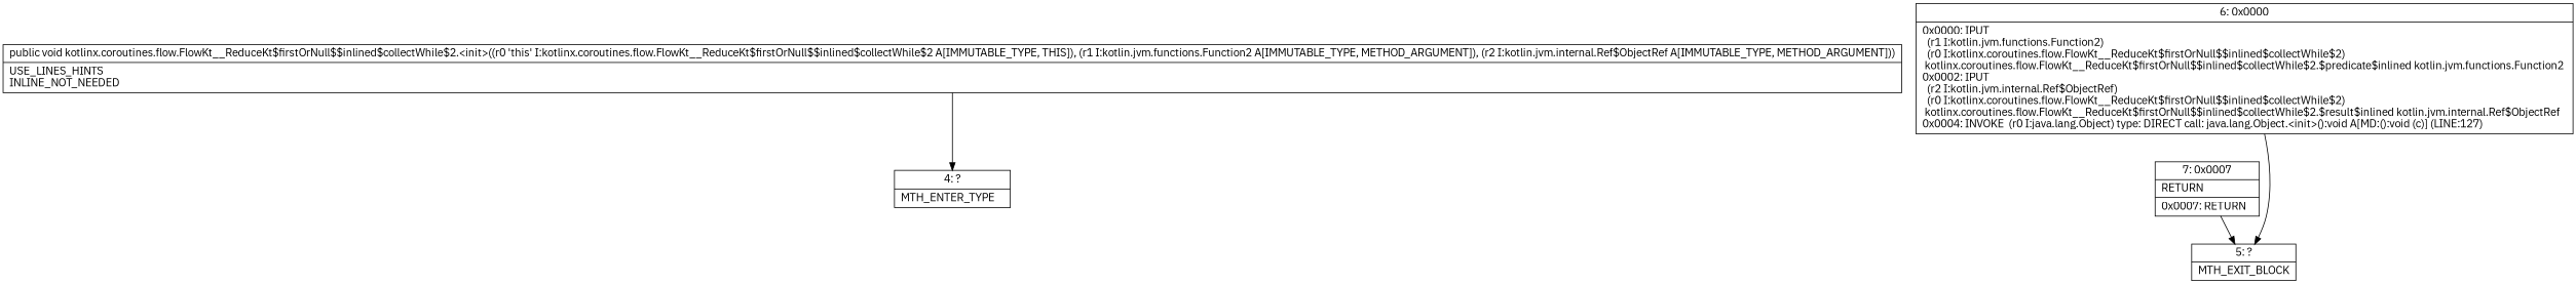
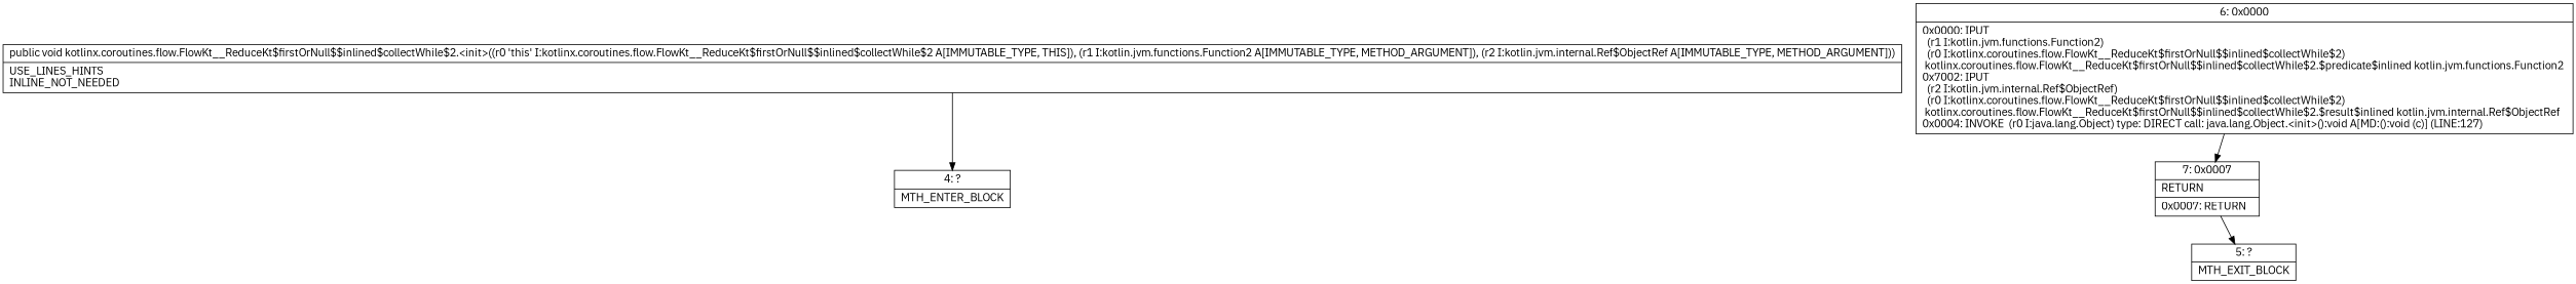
  digraph {
    fontname="IBM Plex Sans"
    node [fontname="IBM Plex Sans" shape=record]
    edge [fontname="IBM Plex Sans"]
-   n1 [label="{4\:\ ?|MTH_ENTER_TYPE\l}"]
-   n2 [label="{6\:\ 0x0000|0x0000: IPUT  \l  (r1 I:kotlin.jvm.functions.Function2)\l  (r0 I:kotlinx.coroutines.flow.FlowKt__ReduceKt$firstOrNull$$inlined$collectWhile$2)\l kotlinx.coroutines.flow.FlowKt__ReduceKt$firstOrNull$$inlined$collectWhile$2.$predicate$inlined kotlin.jvm.functions.Function2 \l0x0002: IPUT  \l  (r2 I:kotlin.jvm.internal.Ref$ObjectRef)\l  (r0 I:kotlinx.coroutines.flow.FlowKt__ReduceKt$firstOrNull$$inlined$collectWhile$2)\l kotlinx.coroutines.flow.FlowKt__ReduceKt$firstOrNull$$inlined$collectWhile$2.$result$inlined kotlin.jvm.internal.Ref$ObjectRef \l0x0004: INVOKE  (r0 I:java.lang.Object) type: DIRECT call: java.lang.Object.\<init\>():void A[MD:():void (c)] (LINE:127)\l}"]
+   n1 [label="{4\:\ ?|MTH_ENTER_BLOCK\l}"]
+   n2 [label="{6\:\ 0x0000|0x0000: IPUT  \l  (r1 I:kotlin.jvm.functions.Function2)\l  (r0 I:kotlinx.coroutines.flow.FlowKt__ReduceKt$firstOrNull$$inlined$collectWhile$2)\l kotlinx.coroutines.flow.FlowKt__ReduceKt$firstOrNull$$inlined$collectWhile$2.$predicate$inlined kotlin.jvm.functions.Function2 \l0x7002: IPUT  \l  (r2 I:kotlin.jvm.internal.Ref$ObjectRef)\l  (r0 I:kotlinx.coroutines.flow.FlowKt__ReduceKt$firstOrNull$$inlined$collectWhile$2)\l kotlinx.coroutines.flow.FlowKt__ReduceKt$firstOrNull$$inlined$collectWhile$2.$result$inlined kotlin.jvm.internal.Ref$ObjectRef \l0x0004: INVOKE  (r0 I:java.lang.Object) type: DIRECT call: java.lang.Object.\<init\>():void A[MD:():void (c)] (LINE:127)\l}"]
    n3 [label="{7\:\ 0x0007|RETURN\l|0x0007: RETURN   \l}"]
    n4 [label="{5\:\ ?|MTH_EXIT_BLOCK\l}"]
    n5 [label="{public void kotlinx.coroutines.flow.FlowKt__ReduceKt$firstOrNull$$inlined$collectWhile$2.\<init\>((r0 'this' I:kotlinx.coroutines.flow.FlowKt__ReduceKt$firstOrNull$$inlined$collectWhile$2 A[IMMUTABLE_TYPE, THIS]), (r1 I:kotlin.jvm.functions.Function2 A[IMMUTABLE_TYPE, METHOD_ARGUMENT]), (r2 I:kotlin.jvm.internal.Ref$ObjectRef A[IMMUTABLE_TYPE, METHOD_ARGUMENT]))  | USE_LINES_HINTS\lINLINE_NOT_NEEDED\l}"]
-   n2 -> n4
+   n2 -> n3
    n3 -> n4
    n5 -> n1
  }
